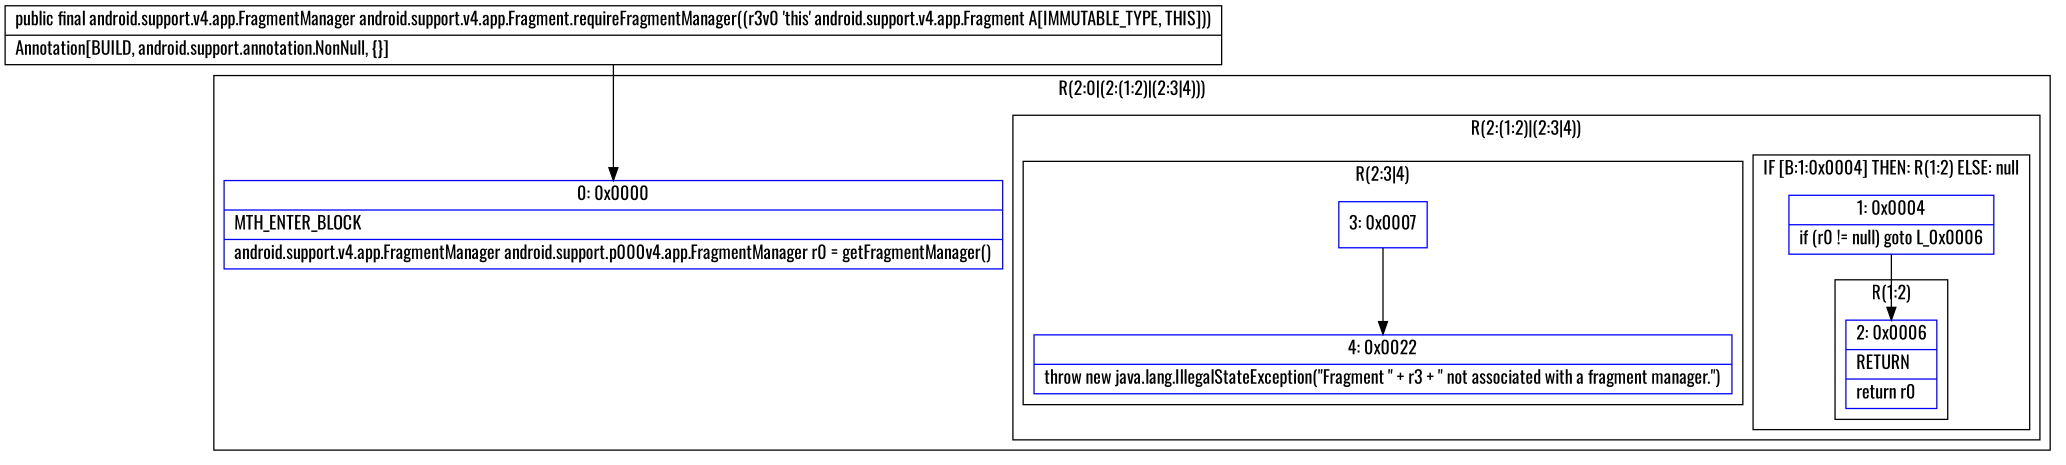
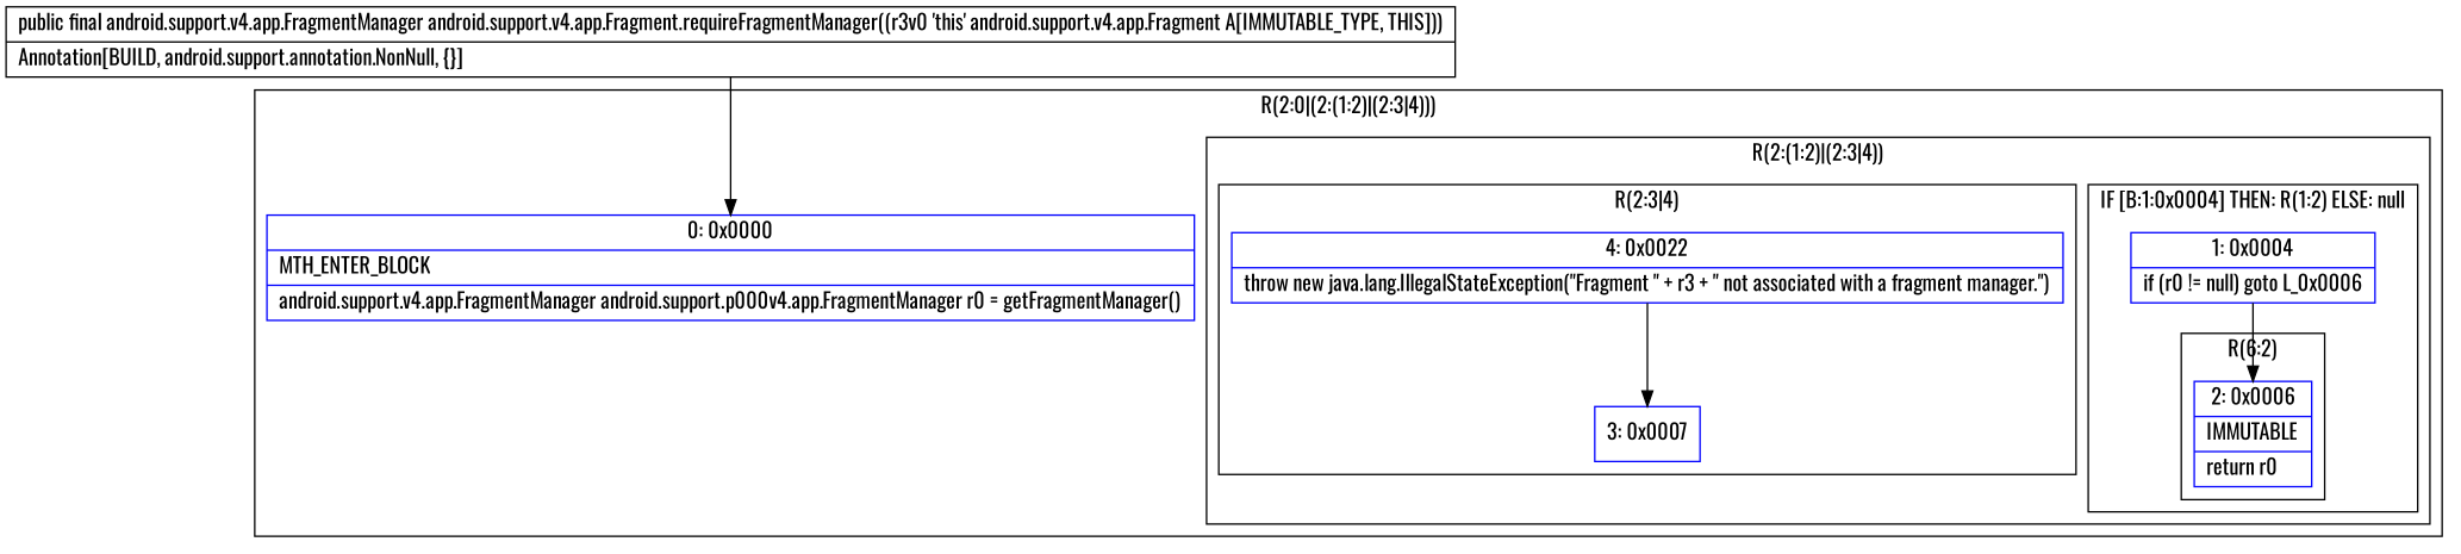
  digraph {
    fontname=Oswald
    node [color=blue fontname=Oswald shape=record]
    edge [fontname=Oswald]
-   n1 [label="{2\:\ 0x0006|RETURN\l|return r0\l}"]
+   n1 [label="{2\:\ 0x0006|IMMUTABLE\l|return r0\l}"]
    n2 [label="{1\:\ 0x0004|if (r0 != null) goto L_0x0006\l}"]
    n3 [label="{3\:\ 0x0007}"]
    n4 [label="{4\:\ 0x0022|throw new java.lang.IllegalStateException(\"Fragment \" + r3 + \" not associated with a fragment manager.\")\l}"]
    n5 [label="{0\:\ 0x0000|MTH_ENTER_BLOCK\l|android.support.v4.app.FragmentManager android.support.p000v4.app.FragmentManager r0 = getFragmentManager()\l}"]
    n6 [label="{public final android.support.v4.app.FragmentManager android.support.v4.app.Fragment.requireFragmentManager((r3v0 'this' android.support.v4.app.Fragment A[IMMUTABLE_TYPE, THIS]))  | Annotation[BUILD, android.support.annotation.NonNull, \{\}]\l}" color=""]
    subgraph cluster_1 {
      label="R(2:0|(2:(1:2)|(2:3|4)))"
      n5
      subgraph cluster_2 {
        label="R(2:(1:2)|(2:3|4))"
        subgraph cluster_3 {
          label="IF [B:1:0x0004] THEN: R(1:2) ELSE: null"
          n2
          subgraph cluster_4 {
-           label="R(1:2)"
+           label="R(6:2)"
            n1
          }
        }
        subgraph cluster_5 {
          label="R(2:3|4)"
          n3
          n4
        }
      }
    }
    n2 -> n1
-   n3 -> n4
+   n4 -> n3
    n6 -> n5
  }
